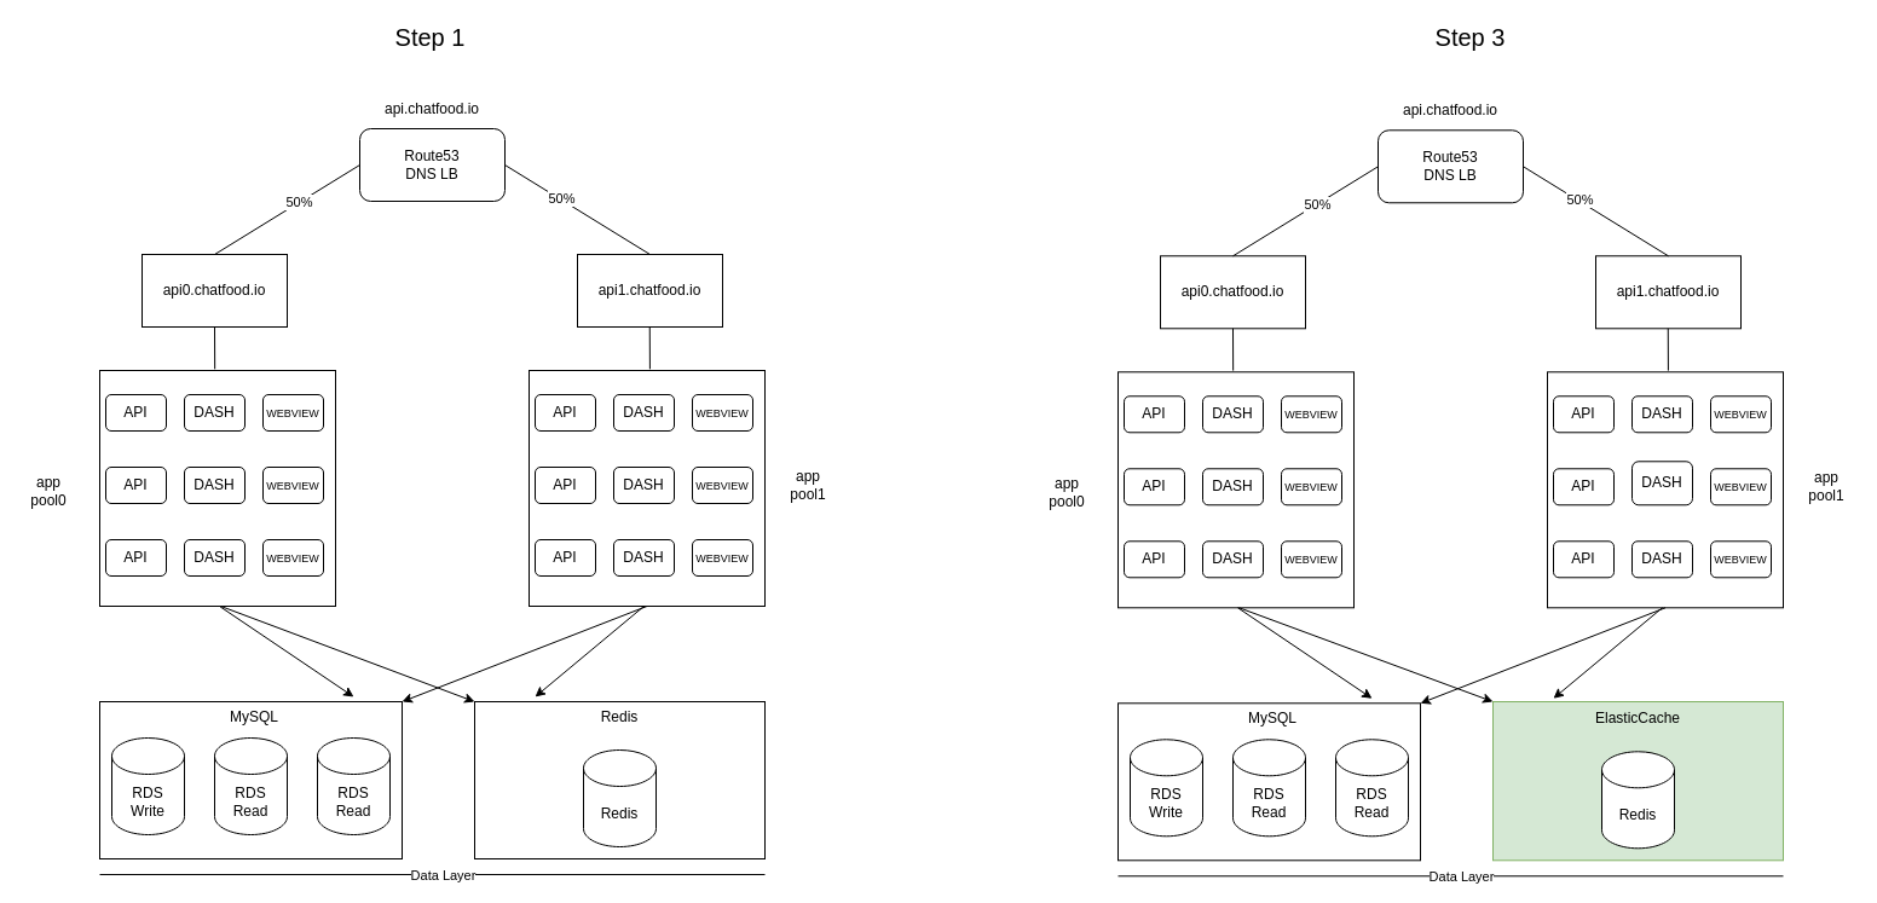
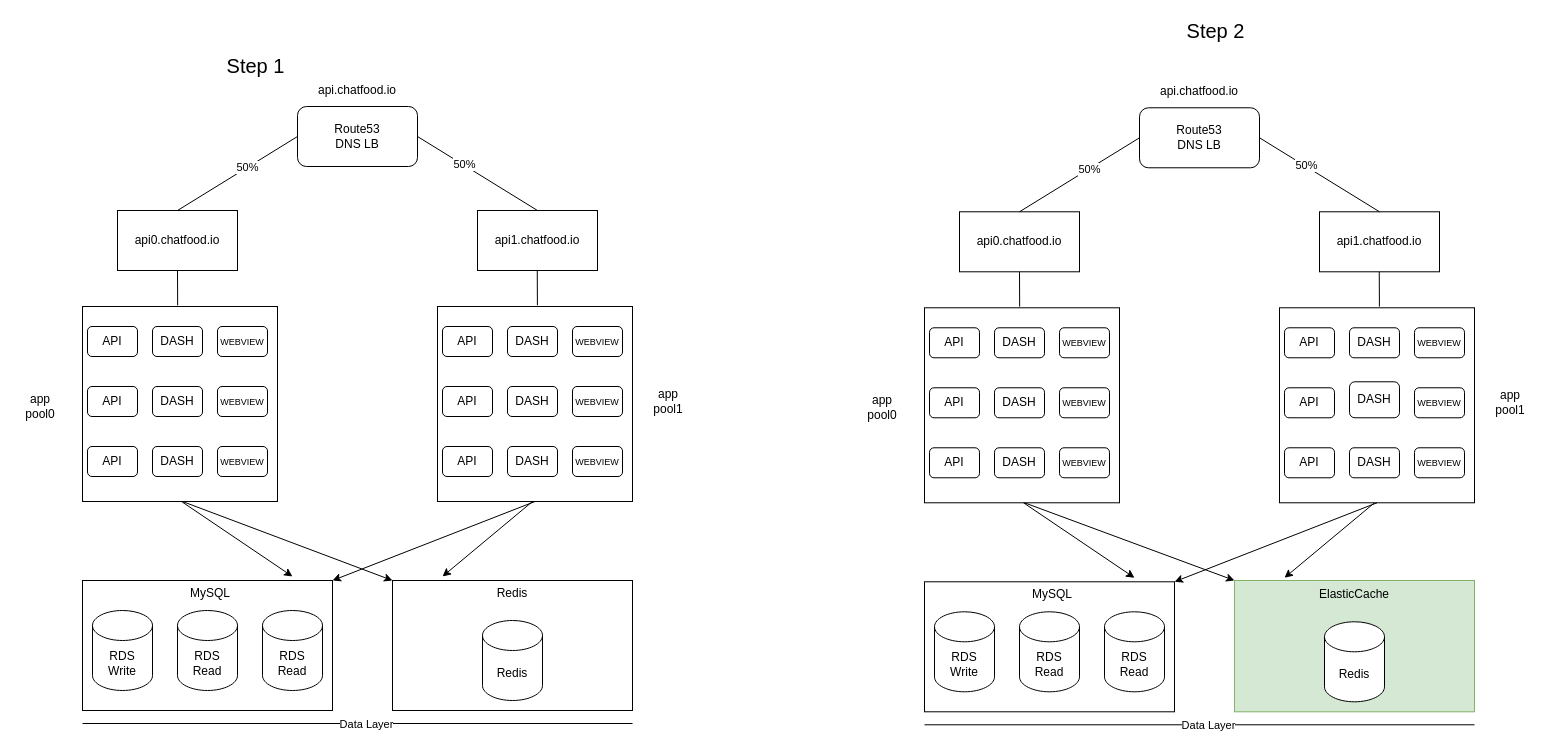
  <mxCell id="0" />
  <mxCell id="1" parent="0" />
  <mxCell id="2" value="Route53&lt;br&gt;DNS LB" style="rounded=1;whiteSpace=wrap;html=1;" vertex="1" parent="1"><mxGeometry x="297" y="106" width="120" height="60" as="geometry" /></mxCell>
  <mxCell id="3" value="api0.chatfood.io" style="rounded=0;whiteSpace=wrap;html=1;" vertex="1" parent="1"><mxGeometry x="117" y="210" width="120" height="60" as="geometry" /></mxCell>
  <mxCell id="4" value="api1.chatfood.io" style="rounded=0;whiteSpace=wrap;html=1;" vertex="1" parent="1"><mxGeometry x="477" y="210" width="120" height="60" as="geometry" /></mxCell>
  <mxCell id="5" value="api.chatfood.io" style="text;html=1;strokeColor=none;fillColor=none;align=center;verticalAlign=middle;whiteSpace=wrap;rounded=0;" vertex="1" parent="1"><mxGeometry x="337" y="80" width="40" height="20" as="geometry" /></mxCell>
  <mxCell id="6" value="" style="endArrow=none;html=1;exitX=0.5;exitY=0;exitDx=0;exitDy=0;" edge="1" parent="1" source="3"><mxGeometry width="50" height="50" relative="1" as="geometry"><mxPoint x="247" y="186" as="sourcePoint" /><mxPoint x="297" y="136" as="targetPoint" /></mxGeometry></mxCell>
  <mxCell id="7" value="50%" style="edgeLabel;html=1;align=center;verticalAlign=middle;resizable=0;points=[];" vertex="1" connectable="0" parent="6"><mxGeometry x="0.169" relative="1" as="geometry"><mxPoint as="offset" /></mxGeometry></mxCell>
  <mxCell id="8" value="" style="endArrow=none;html=1;exitX=0.5;exitY=0;exitDx=0;exitDy=0;entryX=0.5;entryY=0;entryDx=0;entryDy=0;" edge="1" parent="1" target="4"><mxGeometry width="50" height="50" relative="1" as="geometry"><mxPoint x="417" y="136" as="sourcePoint" /><mxPoint x="537" y="56" as="targetPoint" /></mxGeometry></mxCell>
  <mxCell id="9" value="50%" style="edgeLabel;html=1;align=center;verticalAlign=middle;resizable=0;points=[];" vertex="1" connectable="0" parent="8"><mxGeometry x="-0.215" y="2" relative="1" as="geometry"><mxPoint x="-1" as="offset" /></mxGeometry></mxCell>
  <mxCell id="10" value="" style="whiteSpace=wrap;html=1;aspect=fixed;" vertex="1" parent="1"><mxGeometry x="82" y="306" width="195" height="195" as="geometry" /></mxCell>
  <mxCell id="11" value="API" style="rounded=1;whiteSpace=wrap;html=1;" vertex="1" parent="1"><mxGeometry x="87" y="446" width="50" height="30" as="geometry" /></mxCell>
  <mxCell id="12" value="API" style="rounded=1;whiteSpace=wrap;html=1;" vertex="1" parent="1"><mxGeometry x="87" y="386" width="50" height="30" as="geometry" /></mxCell>
  <mxCell id="13" value="API" style="rounded=1;whiteSpace=wrap;html=1;" vertex="1" parent="1"><mxGeometry x="87" y="326" width="50" height="30" as="geometry" /></mxCell>
  <mxCell id="14" value="DASH" style="rounded=1;whiteSpace=wrap;html=1;" vertex="1" parent="1"><mxGeometry x="152" y="446" width="50" height="30" as="geometry" /></mxCell>
  <mxCell id="15" value="DASH" style="rounded=1;whiteSpace=wrap;html=1;" vertex="1" parent="1"><mxGeometry x="152" y="386" width="50" height="30" as="geometry" /></mxCell>
  <mxCell id="16" value="DASH" style="rounded=1;whiteSpace=wrap;html=1;" vertex="1" parent="1"><mxGeometry x="152" y="326" width="50" height="30" as="geometry" /></mxCell>
  <mxCell id="17" value="&lt;span style=&quot;font-size: 9px&quot;&gt;WEBVIEW&lt;/span&gt;" style="rounded=1;whiteSpace=wrap;html=1;" vertex="1" parent="1"><mxGeometry x="217" y="446" width="50" height="30" as="geometry" /></mxCell>
  <mxCell id="18" value="&lt;span style=&quot;font-size: 9px&quot;&gt;WEBVIEW&lt;/span&gt;" style="rounded=1;whiteSpace=wrap;html=1;" vertex="1" parent="1"><mxGeometry x="217" y="386" width="50" height="30" as="geometry" /></mxCell>
  <mxCell id="19" value="&lt;font style=&quot;font-size: 9px&quot;&gt;WEBVIEW&lt;/font&gt;" style="rounded=1;whiteSpace=wrap;html=1;" vertex="1" parent="1"><mxGeometry x="217" y="326" width="50" height="30" as="geometry" /></mxCell>
  <mxCell id="20" value="" style="whiteSpace=wrap;html=1;aspect=fixed;" vertex="1" parent="1"><mxGeometry x="437" y="306" width="195" height="195" as="geometry" /></mxCell>
  <mxCell id="21" value="API" style="rounded=1;whiteSpace=wrap;html=1;" vertex="1" parent="1"><mxGeometry x="442" y="446" width="50" height="30" as="geometry" /></mxCell>
  <mxCell id="22" value="API" style="rounded=1;whiteSpace=wrap;html=1;" vertex="1" parent="1"><mxGeometry x="442" y="386" width="50" height="30" as="geometry" /></mxCell>
  <mxCell id="23" value="API" style="rounded=1;whiteSpace=wrap;html=1;" vertex="1" parent="1"><mxGeometry x="442" y="326" width="50" height="30" as="geometry" /></mxCell>
  <mxCell id="24" value="DASH" style="rounded=1;whiteSpace=wrap;html=1;" vertex="1" parent="1"><mxGeometry x="507" y="446" width="50" height="30" as="geometry" /></mxCell>
  <mxCell id="25" value="DASH" style="rounded=1;whiteSpace=wrap;html=1;" vertex="1" parent="1"><mxGeometry x="507" y="386" width="50" height="30" as="geometry" /></mxCell>
  <mxCell id="26" value="DASH" style="rounded=1;whiteSpace=wrap;html=1;" vertex="1" parent="1"><mxGeometry x="507" y="326" width="50" height="30" as="geometry" /></mxCell>
  <mxCell id="27" value="&lt;span style=&quot;font-size: 9px&quot;&gt;WEBVIEW&lt;/span&gt;" style="rounded=1;whiteSpace=wrap;html=1;" vertex="1" parent="1"><mxGeometry x="572" y="446" width="50" height="30" as="geometry" /></mxCell>
  <mxCell id="28" value="&lt;span style=&quot;font-size: 9px&quot;&gt;WEBVIEW&lt;/span&gt;" style="rounded=1;whiteSpace=wrap;html=1;" vertex="1" parent="1"><mxGeometry x="572" y="386" width="50" height="30" as="geometry" /></mxCell>
  <mxCell id="29" value="&lt;font style=&quot;font-size: 9px&quot;&gt;WEBVIEW&lt;/font&gt;" style="rounded=1;whiteSpace=wrap;html=1;" vertex="1" parent="1"><mxGeometry x="572" y="326" width="50" height="30" as="geometry" /></mxCell>
  <mxCell id="30" value="app&lt;br&gt;pool0" style="text;html=1;strokeColor=none;fillColor=none;align=center;verticalAlign=middle;whiteSpace=wrap;rounded=0;" vertex="1" parent="1"><mxGeometry x="20" y="396" width="40" height="20" as="geometry" /></mxCell>
  <mxCell id="31" value="app&lt;br&gt;pool1" style="text;html=1;strokeColor=none;fillColor=none;align=center;verticalAlign=middle;whiteSpace=wrap;rounded=0;" vertex="1" parent="1"><mxGeometry x="648" y="391" width="40" height="20" as="geometry" /></mxCell>
  <mxCell id="32" value="" style="rounded=0;whiteSpace=wrap;html=1;" vertex="1" parent="1"><mxGeometry x="82" y="580" width="250" height="130" as="geometry" /></mxCell>
  <mxCell id="33" value="" style="rounded=0;whiteSpace=wrap;html=1;" vertex="1" parent="1"><mxGeometry x="392" y="580" width="240" height="130" as="geometry" /></mxCell>
  <mxCell id="34" value="" style="endArrow=none;html=1;" edge="1" parent="1"><mxGeometry width="50" height="50" relative="1" as="geometry"><mxPoint x="82" y="723" as="sourcePoint" /><mxPoint x="632" y="723" as="targetPoint" /></mxGeometry></mxCell>
  <mxCell id="35" value="Data Layer" style="edgeLabel;html=1;align=center;verticalAlign=middle;resizable=0;points=[];" vertex="1" connectable="0" parent="34"><mxGeometry x="0.03" relative="1" as="geometry"><mxPoint as="offset" /></mxGeometry></mxCell>
  <mxCell id="36" value="" style="endArrow=classic;html=1;entryX=0;entryY=0;entryDx=0;entryDy=0;" edge="1" parent="1" target="33"><mxGeometry width="50" height="50" relative="1" as="geometry"><mxPoint x="182" y="501" as="sourcePoint" /><mxPoint x="232" y="451" as="targetPoint" /></mxGeometry></mxCell>
  <mxCell id="37" value="" style="endArrow=classic;html=1;" edge="1" parent="1"><mxGeometry width="50" height="50" relative="1" as="geometry"><mxPoint x="181" y="501" as="sourcePoint" /><mxPoint x="292" y="576" as="targetPoint" /></mxGeometry></mxCell>
  <mxCell id="38" value="" style="endArrow=classic;html=1;entryX=1;entryY=0;entryDx=0;entryDy=0;exitX=0.5;exitY=1;exitDx=0;exitDy=0;" edge="1" parent="1" source="20" target="32"><mxGeometry width="50" height="50" relative="1" as="geometry"><mxPoint x="192" y="511" as="sourcePoint" /><mxPoint x="402" y="590" as="targetPoint" /></mxGeometry></mxCell>
  <mxCell id="39" value="" style="endArrow=classic;html=1;" edge="1" parent="1"><mxGeometry width="50" height="50" relative="1" as="geometry"><mxPoint x="532" y="501" as="sourcePoint" /><mxPoint x="442" y="576" as="targetPoint" /></mxGeometry></mxCell>
  <mxCell id="40" value="" style="endArrow=none;html=1;entryX=0.5;entryY=1;entryDx=0;entryDy=0;exitX=0.488;exitY=-0.006;exitDx=0;exitDy=0;exitPerimeter=0;" edge="1" parent="1" source="10" target="3"><mxGeometry width="50" height="50" relative="1" as="geometry"><mxPoint x="232" y="360" as="sourcePoint" /><mxPoint x="282" y="310" as="targetPoint" /></mxGeometry></mxCell>
  <mxCell id="41" value="" style="endArrow=none;html=1;entryX=0.5;entryY=1;entryDx=0;entryDy=0;exitX=0.488;exitY=-0.006;exitDx=0;exitDy=0;exitPerimeter=0;" edge="1" parent="1"><mxGeometry width="50" height="50" relative="1" as="geometry"><mxPoint x="536.92" y="304.83" as="sourcePoint" /><mxPoint x="536.76" y="270" as="targetPoint" /></mxGeometry></mxCell>
  <mxCell id="42" value="RDS&lt;br&gt;Write" style="shape=cylinder3;whiteSpace=wrap;html=1;boundedLbl=1;backgroundOutline=1;size=15;" vertex="1" parent="1"><mxGeometry x="92" y="610" width="60" height="80" as="geometry" /></mxCell>
  <mxCell id="43" value="RDS&lt;br&gt;Read" style="shape=cylinder3;whiteSpace=wrap;html=1;boundedLbl=1;backgroundOutline=1;size=15;" vertex="1" parent="1"><mxGeometry x="262" y="610" width="60" height="80" as="geometry" /></mxCell>
  <mxCell id="44" value="RDS&lt;br&gt;Read" style="shape=cylinder3;whiteSpace=wrap;html=1;boundedLbl=1;backgroundOutline=1;size=15;" vertex="1" parent="1"><mxGeometry x="177" y="610" width="60" height="80" as="geometry" /></mxCell>
  <mxCell id="45" value="MySQL" style="text;html=1;strokeColor=none;fillColor=none;align=center;verticalAlign=middle;whiteSpace=wrap;rounded=0;" vertex="1" parent="1"><mxGeometry x="190" y="583" width="40" height="20" as="geometry" /></mxCell>
  <mxCell id="46" value="Redis" style="text;html=1;strokeColor=none;fillColor=none;align=center;verticalAlign=middle;whiteSpace=wrap;rounded=0;" vertex="1" parent="1"><mxGeometry x="492" y="583" width="40" height="20" as="geometry" /></mxCell>
  <mxCell id="47" value="Redis" style="shape=cylinder3;whiteSpace=wrap;html=1;boundedLbl=1;backgroundOutline=1;size=15;" vertex="1" parent="1"><mxGeometry x="482" y="620" width="60" height="80" as="geometry" /></mxCell>
  <mxCell id="48" value="Route53&lt;br&gt;DNS LB" style="rounded=1;whiteSpace=wrap;html=1;" vertex="1" parent="1"><mxGeometry x="1139" y="107.29" width="120" height="60" as="geometry" /></mxCell>
  <mxCell id="49" value="api0.chatfood.io" style="rounded=0;whiteSpace=wrap;html=1;" vertex="1" parent="1"><mxGeometry x="959" y="211.29" width="120" height="60" as="geometry" /></mxCell>
  <mxCell id="50" value="api1.chatfood.io" style="rounded=0;whiteSpace=wrap;html=1;" vertex="1" parent="1"><mxGeometry x="1319" y="211.29" width="120" height="60" as="geometry" /></mxCell>
  <mxCell id="51" value="api.chatfood.io" style="text;html=1;strokeColor=none;fillColor=none;align=center;verticalAlign=middle;whiteSpace=wrap;rounded=0;" vertex="1" parent="1"><mxGeometry x="1179" y="81.29" width="40" height="20" as="geometry" /></mxCell>
  <mxCell id="52" value="" style="endArrow=none;html=1;exitX=0.5;exitY=0;exitDx=0;exitDy=0;" edge="1" parent="1" source="49"><mxGeometry width="50" height="50" relative="1" as="geometry"><mxPoint x="1089" y="187.29" as="sourcePoint" /><mxPoint x="1139" y="137.29" as="targetPoint" /></mxGeometry></mxCell>
  <mxCell id="53" value="50%" style="edgeLabel;html=1;align=center;verticalAlign=middle;resizable=0;points=[];" vertex="1" connectable="0" parent="52"><mxGeometry x="0.169" relative="1" as="geometry"><mxPoint as="offset" /></mxGeometry></mxCell>
  <mxCell id="54" value="" style="endArrow=none;html=1;exitX=0.5;exitY=0;exitDx=0;exitDy=0;entryX=0.5;entryY=0;entryDx=0;entryDy=0;" edge="1" parent="1" target="50"><mxGeometry width="50" height="50" relative="1" as="geometry"><mxPoint x="1259" y="137.29" as="sourcePoint" /><mxPoint x="1379" y="57.29" as="targetPoint" /></mxGeometry></mxCell>
  <mxCell id="55" value="50%" style="edgeLabel;html=1;align=center;verticalAlign=middle;resizable=0;points=[];" vertex="1" connectable="0" parent="54"><mxGeometry x="-0.215" y="2" relative="1" as="geometry"><mxPoint x="-1" as="offset" /></mxGeometry></mxCell>
  <mxCell id="56" value="" style="whiteSpace=wrap;html=1;aspect=fixed;" vertex="1" parent="1"><mxGeometry x="924" y="307.29" width="195" height="195" as="geometry" /></mxCell>
  <mxCell id="57" value="API" style="rounded=1;whiteSpace=wrap;html=1;" vertex="1" parent="1"><mxGeometry x="929" y="447.29" width="50" height="30" as="geometry" /></mxCell>
  <mxCell id="58" value="API" style="rounded=1;whiteSpace=wrap;html=1;" vertex="1" parent="1"><mxGeometry x="929" y="387.29" width="50" height="30" as="geometry" /></mxCell>
  <mxCell id="59" value="API" style="rounded=1;whiteSpace=wrap;html=1;" vertex="1" parent="1"><mxGeometry x="929" y="327.29" width="50" height="30" as="geometry" /></mxCell>
  <mxCell id="60" value="DASH" style="rounded=1;whiteSpace=wrap;html=1;" vertex="1" parent="1"><mxGeometry x="994" y="447.29" width="50" height="30" as="geometry" /></mxCell>
  <mxCell id="61" value="DASH" style="rounded=1;whiteSpace=wrap;html=1;" vertex="1" parent="1"><mxGeometry x="994" y="387.29" width="50" height="30" as="geometry" /></mxCell>
  <mxCell id="62" value="DASH" style="rounded=1;whiteSpace=wrap;html=1;" vertex="1" parent="1"><mxGeometry x="994" y="327.29" width="50" height="30" as="geometry" /></mxCell>
  <mxCell id="63" value="&lt;span style=&quot;font-size: 9px&quot;&gt;WEBVIEW&lt;/span&gt;" style="rounded=1;whiteSpace=wrap;html=1;" vertex="1" parent="1"><mxGeometry x="1059" y="447.29" width="50" height="30" as="geometry" /></mxCell>
  <mxCell id="64" value="&lt;span style=&quot;font-size: 9px&quot;&gt;WEBVIEW&lt;/span&gt;" style="rounded=1;whiteSpace=wrap;html=1;" vertex="1" parent="1"><mxGeometry x="1059" y="387.29" width="50" height="30" as="geometry" /></mxCell>
  <mxCell id="65" value="&lt;font style=&quot;font-size: 9px&quot;&gt;WEBVIEW&lt;/font&gt;" style="rounded=1;whiteSpace=wrap;html=1;" vertex="1" parent="1"><mxGeometry x="1059" y="327.29" width="50" height="30" as="geometry" /></mxCell>
  <mxCell id="66" value="" style="whiteSpace=wrap;html=1;aspect=fixed;" vertex="1" parent="1"><mxGeometry x="1279" y="307.29" width="195" height="195" as="geometry" /></mxCell>
  <mxCell id="67" value="API" style="rounded=1;whiteSpace=wrap;html=1;" vertex="1" parent="1"><mxGeometry x="1284" y="447.29" width="50" height="30" as="geometry" /></mxCell>
  <mxCell id="68" value="API" style="rounded=1;whiteSpace=wrap;html=1;" vertex="1" parent="1"><mxGeometry x="1284" y="387.29" width="50" height="30" as="geometry" /></mxCell>
  <mxCell id="69" value="API" style="rounded=1;whiteSpace=wrap;html=1;" vertex="1" parent="1"><mxGeometry x="1284" y="327.29" width="50" height="30" as="geometry" /></mxCell>
  <mxCell id="70" value="DASH" style="rounded=1;whiteSpace=wrap;html=1;" vertex="1" parent="1"><mxGeometry x="1349" y="447.29" width="50" height="30" as="geometry" /></mxCell>
  <mxCell id="71" value="DASH" style="rounded=1;whiteSpace=wrap;html=1;" vertex="1" parent="1"><mxGeometry x="1349" y="381.29" width="50" height="36" as="geometry" /></mxCell>
  <mxCell id="72" value="DASH" style="rounded=1;whiteSpace=wrap;html=1;" vertex="1" parent="1"><mxGeometry x="1349" y="327.29" width="50" height="30" as="geometry" /></mxCell>
  <mxCell id="73" value="&lt;span style=&quot;font-size: 9px&quot;&gt;WEBVIEW&lt;/span&gt;" style="rounded=1;whiteSpace=wrap;html=1;" vertex="1" parent="1"><mxGeometry x="1414" y="447.29" width="50" height="30" as="geometry" /></mxCell>
  <mxCell id="74" value="&lt;span style=&quot;font-size: 9px&quot;&gt;WEBVIEW&lt;/span&gt;" style="rounded=1;whiteSpace=wrap;html=1;" vertex="1" parent="1"><mxGeometry x="1414" y="387.29" width="50" height="30" as="geometry" /></mxCell>
  <mxCell id="75" value="&lt;font style=&quot;font-size: 9px&quot;&gt;WEBVIEW&lt;/font&gt;" style="rounded=1;whiteSpace=wrap;html=1;" vertex="1" parent="1"><mxGeometry x="1414" y="327.29" width="50" height="30" as="geometry" /></mxCell>
  <mxCell id="76" value="app&lt;br&gt;pool0" style="text;html=1;strokeColor=none;fillColor=none;align=center;verticalAlign=middle;whiteSpace=wrap;rounded=0;" vertex="1" parent="1"><mxGeometry x="862" y="397.29" width="40" height="20" as="geometry" /></mxCell>
  <mxCell id="77" value="app&lt;br&gt;pool1" style="text;html=1;strokeColor=none;fillColor=none;align=center;verticalAlign=middle;whiteSpace=wrap;rounded=0;" vertex="1" parent="1"><mxGeometry x="1490" y="392.29" width="40" height="20" as="geometry" /></mxCell>
  <mxCell id="78" value="" style="rounded=0;whiteSpace=wrap;html=1;" vertex="1" parent="1"><mxGeometry x="924" y="581.29" width="250" height="130" as="geometry" /></mxCell>
  <mxCell id="79" value="" style="rounded=0;whiteSpace=wrap;html=1;fillColor=#d5e8d4;strokeColor=#82b366;" vertex="1" parent="1"><mxGeometry x="1234" y="580" width="240" height="131.29" as="geometry" /></mxCell>
  <mxCell id="80" value="" style="endArrow=none;html=1;" edge="1" parent="1"><mxGeometry width="50" height="50" relative="1" as="geometry"><mxPoint x="924" y="724.29" as="sourcePoint" /><mxPoint x="1474" y="724.29" as="targetPoint" /></mxGeometry></mxCell>
  <mxCell id="81" value="Data Layer" style="edgeLabel;html=1;align=center;verticalAlign=middle;resizable=0;points=[];" vertex="1" connectable="0" parent="80"><mxGeometry x="0.03" relative="1" as="geometry"><mxPoint as="offset" /></mxGeometry></mxCell>
  <mxCell id="82" value="" style="endArrow=classic;html=1;entryX=0;entryY=0;entryDx=0;entryDy=0;" edge="1" parent="1" target="79"><mxGeometry width="50" height="50" relative="1" as="geometry"><mxPoint x="1024" y="502.29" as="sourcePoint" /><mxPoint x="1074" y="452.29" as="targetPoint" /></mxGeometry></mxCell>
  <mxCell id="83" value="" style="endArrow=classic;html=1;" edge="1" parent="1"><mxGeometry width="50" height="50" relative="1" as="geometry"><mxPoint x="1023" y="502.29" as="sourcePoint" /><mxPoint x="1134" y="577.29" as="targetPoint" /></mxGeometry></mxCell>
  <mxCell id="84" value="" style="endArrow=classic;html=1;entryX=1;entryY=0;entryDx=0;entryDy=0;exitX=0.5;exitY=1;exitDx=0;exitDy=0;" edge="1" parent="1" source="66" target="78"><mxGeometry width="50" height="50" relative="1" as="geometry"><mxPoint x="1034" y="512.29" as="sourcePoint" /><mxPoint x="1244" y="591.29" as="targetPoint" /></mxGeometry></mxCell>
  <mxCell id="85" value="" style="endArrow=classic;html=1;" edge="1" parent="1"><mxGeometry width="50" height="50" relative="1" as="geometry"><mxPoint x="1374" y="502.29" as="sourcePoint" /><mxPoint x="1284" y="577.29" as="targetPoint" /></mxGeometry></mxCell>
  <mxCell id="86" value="" style="endArrow=none;html=1;entryX=0.5;entryY=1;entryDx=0;entryDy=0;exitX=0.488;exitY=-0.006;exitDx=0;exitDy=0;exitPerimeter=0;" edge="1" parent="1" source="56" target="49"><mxGeometry width="50" height="50" relative="1" as="geometry"><mxPoint x="1074" y="361.29" as="sourcePoint" /><mxPoint x="1124" y="311.29" as="targetPoint" /></mxGeometry></mxCell>
  <mxCell id="87" value="" style="endArrow=none;html=1;entryX=0.5;entryY=1;entryDx=0;entryDy=0;exitX=0.488;exitY=-0.006;exitDx=0;exitDy=0;exitPerimeter=0;" edge="1" parent="1"><mxGeometry width="50" height="50" relative="1" as="geometry"><mxPoint x="1378.92" y="306.12" as="sourcePoint" /><mxPoint x="1378.76" y="271.29" as="targetPoint" /></mxGeometry></mxCell>
  <mxCell id="88" value="RDS&lt;br&gt;Write" style="shape=cylinder3;whiteSpace=wrap;html=1;boundedLbl=1;backgroundOutline=1;size=15;" vertex="1" parent="1"><mxGeometry x="934" y="611.29" width="60" height="80" as="geometry" /></mxCell>
  <mxCell id="89" value="RDS&lt;br&gt;Read" style="shape=cylinder3;whiteSpace=wrap;html=1;boundedLbl=1;backgroundOutline=1;size=15;" vertex="1" parent="1"><mxGeometry x="1104" y="611.29" width="60" height="80" as="geometry" /></mxCell>
  <mxCell id="90" value="RDS&lt;br&gt;Read" style="shape=cylinder3;whiteSpace=wrap;html=1;boundedLbl=1;backgroundOutline=1;size=15;" vertex="1" parent="1"><mxGeometry x="1019" y="611.29" width="60" height="80" as="geometry" /></mxCell>
  <mxCell id="91" value="MySQL" style="text;html=1;strokeColor=none;fillColor=none;align=center;verticalAlign=middle;whiteSpace=wrap;rounded=0;" vertex="1" parent="1"><mxGeometry x="1032" y="584.29" width="40" height="20" as="geometry" /></mxCell>
  <mxCell id="92" value="ElasticCache" style="text;html=1;strokeColor=none;fillColor=none;align=center;verticalAlign=middle;whiteSpace=wrap;rounded=0;" vertex="1" parent="1"><mxGeometry x="1334" y="584.29" width="40" height="20" as="geometry" /></mxCell>
  <mxCell id="93" value="Redis" style="shape=cylinder3;whiteSpace=wrap;html=1;boundedLbl=1;backgroundOutline=1;size=15;" vertex="1" parent="1"><mxGeometry x="1324" y="621.29" width="60" height="80" as="geometry" /></mxCell>
- <mxCell id="94" value="&lt;font style=&quot;font-size: 20px&quot;&gt;Step 3&lt;/font&gt;" style="text;html=1;strokeColor=none;fillColor=none;align=center;verticalAlign=middle;whiteSpace=wrap;rounded=0;" vertex="1" parent="1"><mxGeometry x="1179" y="20" width="73" height="20" as="geometry" /></mxCell>
- <mxCell id="95" value="&lt;font style=&quot;font-size: 20px&quot;&gt;Step 1&lt;/font&gt;" style="text;html=1;strokeColor=none;fillColor=none;align=center;verticalAlign=middle;whiteSpace=wrap;rounded=0;" vertex="1" parent="1"><mxGeometry x="319" y="20" width="73" height="20" as="geometry" /></mxCell>
+ <mxCell id="94" value="&lt;font style=&quot;font-size: 20px&quot;&gt;Step 2&lt;/font&gt;" style="text;html=1;strokeColor=none;fillColor=none;align=center;verticalAlign=middle;whiteSpace=wrap;rounded=0;" vertex="1" parent="1"><mxGeometry x="1179" y="20" width="73" height="20" as="geometry" /></mxCell>
+ <mxCell id="95" value="&lt;font style=&quot;font-size: 20px&quot;&gt;Step 1&lt;/font&gt;" style="text;html=1;strokeColor=none;fillColor=none;align=center;verticalAlign=middle;whiteSpace=wrap;rounded=0;" vertex="1" parent="1"><mxGeometry x="219" y="55" width="73" height="20" as="geometry" /></mxCell>
